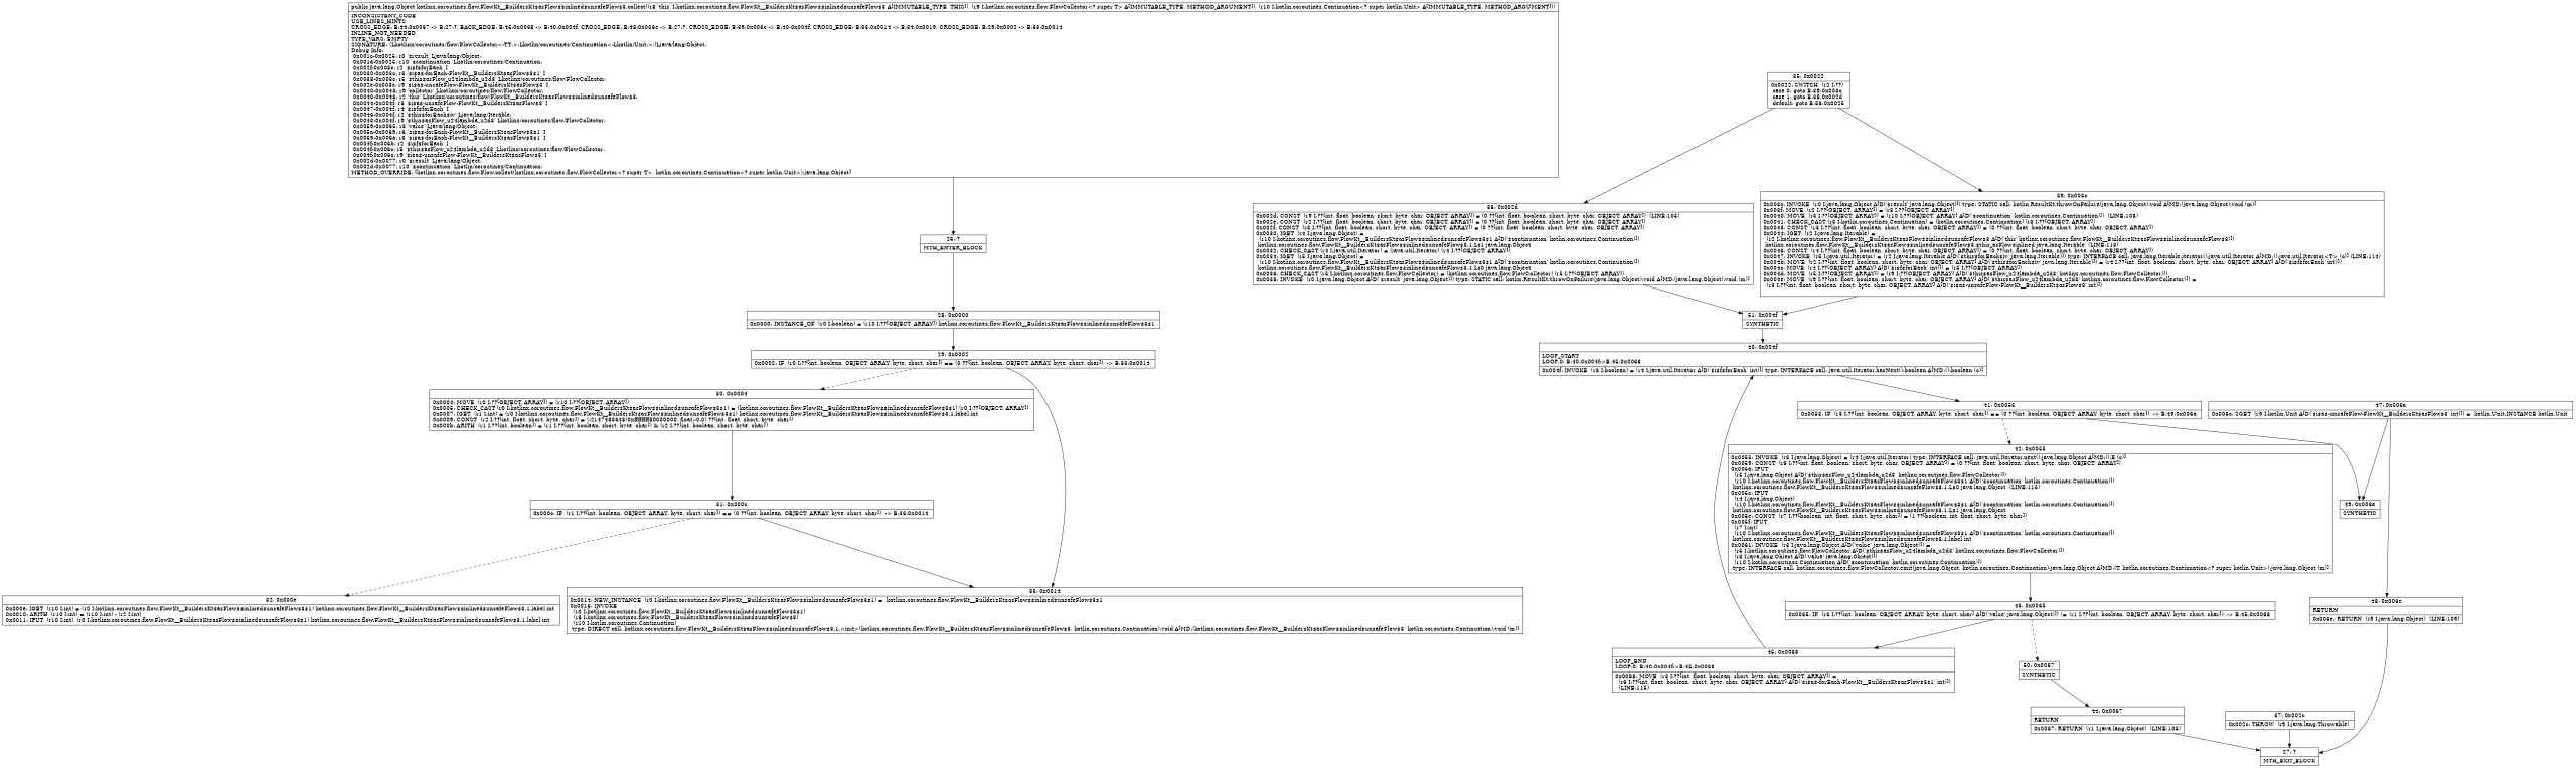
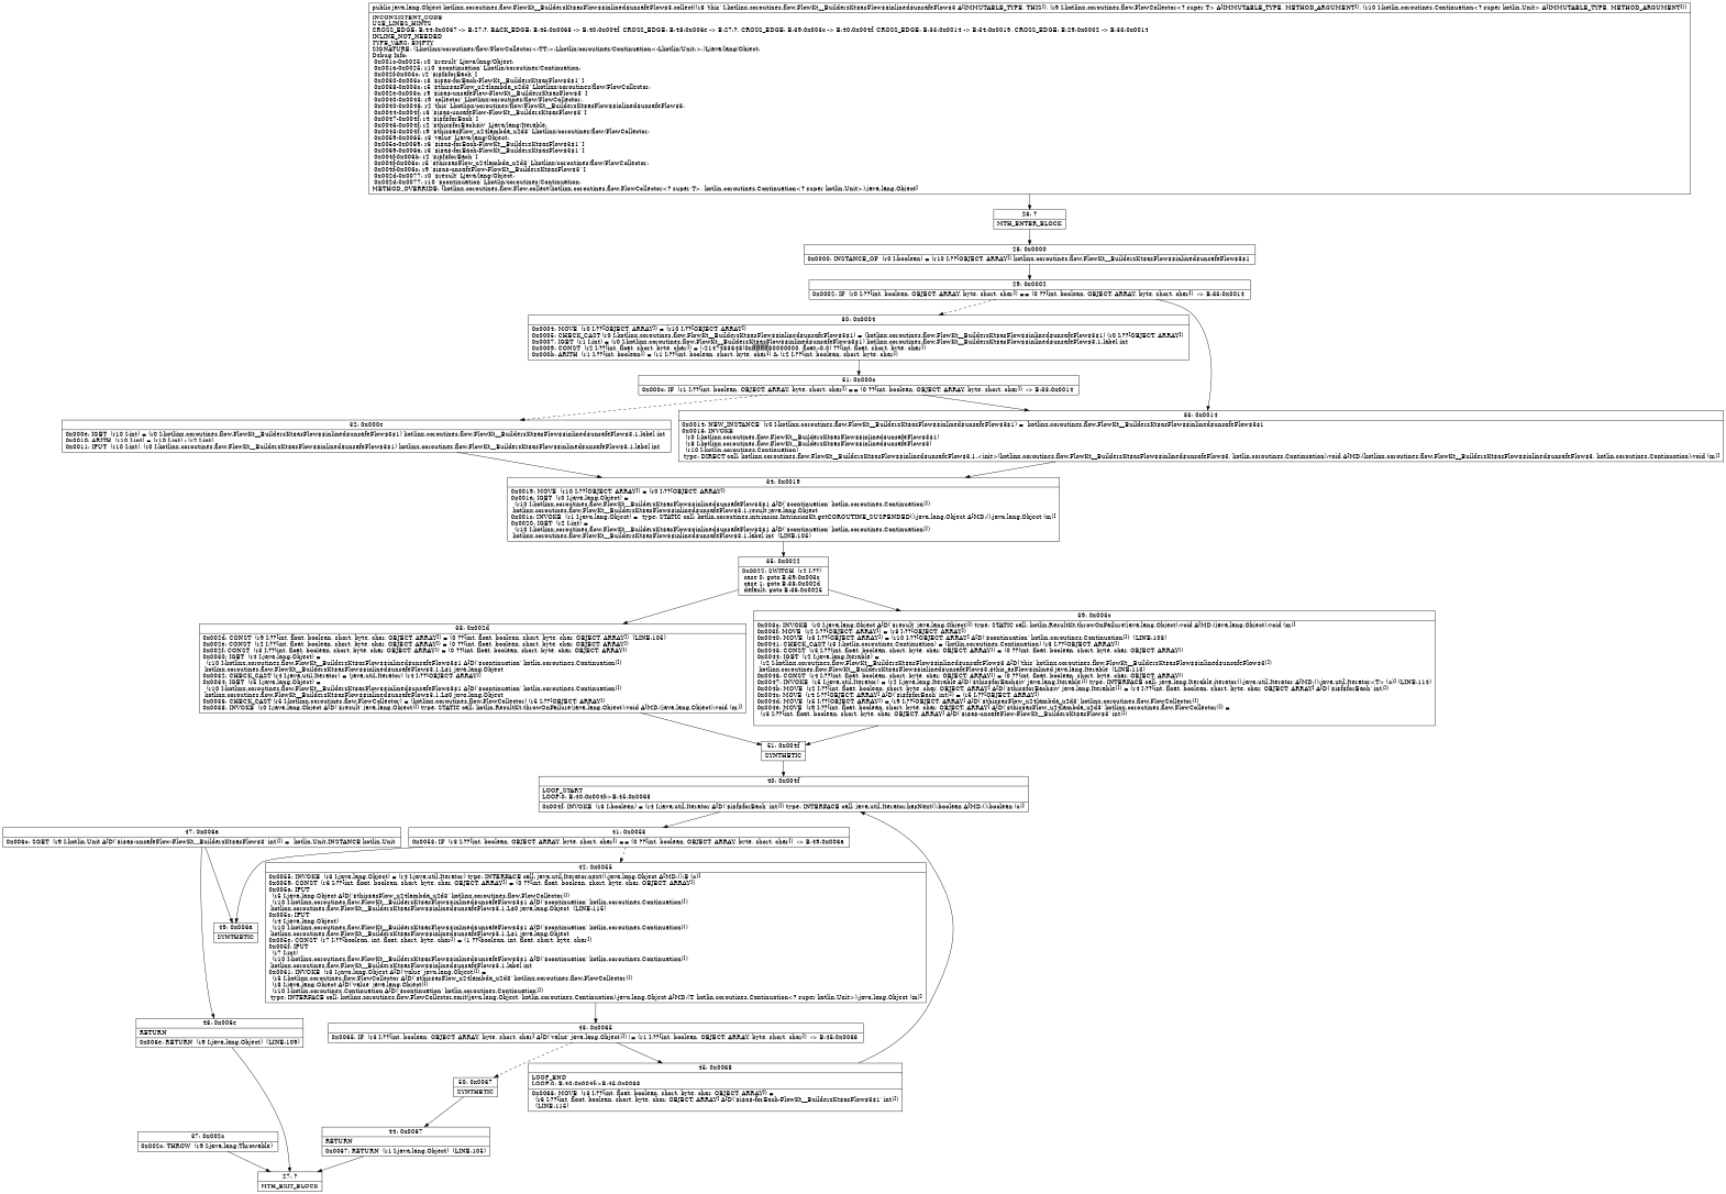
  digraph {
    node [shape=record]
    n1 [label="{26\:\ ?|MTH_ENTER_BLOCK\l}"]
    n2 [label="{28\:\ 0x0000|0x0000: INSTANCE_OF  (r0 I:boolean) = (r10 I:??[OBJECT, ARRAY]) kotlinx.coroutines.flow.FlowKt__BuildersKt$asFlow$$inlined$unsafeFlow$3$1 \l}"]
    n3 [label="{29\:\ 0x0002|0x0002: IF  (r0 I:??[int, boolean, OBJECT, ARRAY, byte, short, char]) == (0 ??[int, boolean, OBJECT, ARRAY, byte, short, char])  \-\> B:33:0x0014 \l}"]
    n4 [label="{30\:\ 0x0004|0x0004: MOVE  (r0 I:??[OBJECT, ARRAY]) = (r10 I:??[OBJECT, ARRAY]) \l0x0005: CHECK_CAST (r0 I:kotlinx.coroutines.flow.FlowKt__BuildersKt$asFlow$$inlined$unsafeFlow$3$1) = (kotlinx.coroutines.flow.FlowKt__BuildersKt$asFlow$$inlined$unsafeFlow$3$1) (r0 I:??[OBJECT, ARRAY]) \l0x0007: IGET  (r1 I:int) = (r0 I:kotlinx.coroutines.flow.FlowKt__BuildersKt$asFlow$$inlined$unsafeFlow$3$1) kotlinx.coroutines.flow.FlowKt__BuildersKt$asFlow$$inlined$unsafeFlow$3.1.label int \l0x0009: CONST  (r2 I:??[int, float, short, byte, char]) = (\-2147483648(0xffffffff80000000, float:\-0.0) ??[int, float, short, byte, char]) \l0x000b: ARITH  (r1 I:??[int, boolean]) = (r1 I:??[int, boolean, short, byte, char]) & (r2 I:??[int, boolean, short, byte, char]) \l}"]
    n5 [label="{33\:\ 0x0014|0x0014: NEW_INSTANCE  (r0 I:kotlinx.coroutines.flow.FlowKt__BuildersKt$asFlow$$inlined$unsafeFlow$3$1) =  kotlinx.coroutines.flow.FlowKt__BuildersKt$asFlow$$inlined$unsafeFlow$3$1 \l0x0016: INVOKE  \l  (r0 I:kotlinx.coroutines.flow.FlowKt__BuildersKt$asFlow$$inlined$unsafeFlow$3$1)\l  (r8 I:kotlinx.coroutines.flow.FlowKt__BuildersKt$asFlow$$inlined$unsafeFlow$3)\l  (r10 I:kotlin.coroutines.Continuation)\l type: DIRECT call: kotlinx.coroutines.flow.FlowKt__BuildersKt$asFlow$$inlined$unsafeFlow$3.1.\<init\>(kotlinx.coroutines.flow.FlowKt__BuildersKt$asFlow$$inlined$unsafeFlow$3, kotlin.coroutines.Continuation):void A[MD:(kotlinx.coroutines.flow.FlowKt__BuildersKt$asFlow$$inlined$unsafeFlow$3, kotlin.coroutines.Continuation):void (m)]\l}"]
    n6 [label="{31\:\ 0x000c|0x000c: IF  (r1 I:??[int, boolean, OBJECT, ARRAY, byte, short, char]) == (0 ??[int, boolean, OBJECT, ARRAY, byte, short, char])  \-\> B:33:0x0014 \l}"]
+   n7 [label="{34\:\ 0x0019|0x0019: MOVE  (r10 I:??[OBJECT, ARRAY]) = (r0 I:??[OBJECT, ARRAY]) \l0x001a: IGET  (r0 I:java.lang.Object) = \l  (r10 I:kotlinx.coroutines.flow.FlowKt__BuildersKt$asFlow$$inlined$unsafeFlow$3$1 A[D('$continuation' kotlin.coroutines.Continuation)])\l kotlinx.coroutines.flow.FlowKt__BuildersKt$asFlow$$inlined$unsafeFlow$3.1.result java.lang.Object \l0x001c: INVOKE  (r1 I:java.lang.Object) =  type: STATIC call: kotlin.coroutines.intrinsics.IntrinsicsKt.getCOROUTINE_SUSPENDED():java.lang.Object A[MD:():java.lang.Object (m)]\l0x0020: IGET  (r2 I:int) = \l  (r10 I:kotlinx.coroutines.flow.FlowKt__BuildersKt$asFlow$$inlined$unsafeFlow$3$1 A[D('$continuation' kotlin.coroutines.Continuation)])\l kotlinx.coroutines.flow.FlowKt__BuildersKt$asFlow$$inlined$unsafeFlow$3.1.label int  (LINE:105)\l}"]
    n8 [label="{32\:\ 0x000e|0x000e: IGET  (r10 I:int) = (r0 I:kotlinx.coroutines.flow.FlowKt__BuildersKt$asFlow$$inlined$unsafeFlow$3$1) kotlinx.coroutines.flow.FlowKt__BuildersKt$asFlow$$inlined$unsafeFlow$3.1.label int \l0x0010: ARITH  (r10 I:int) = (r10 I:int) \- (r2 I:int) \l0x0011: IPUT  (r10 I:int), (r0 I:kotlinx.coroutines.flow.FlowKt__BuildersKt$asFlow$$inlined$unsafeFlow$3$1) kotlinx.coroutines.flow.FlowKt__BuildersKt$asFlow$$inlined$unsafeFlow$3.1.label int \l}"]
    n9 [label="{35\:\ 0x0022|0x0022: SWITCH  (r2 I:??)\l case 0: goto B:39:0x003c\l case 1: goto B:38:0x002d\l default: goto B:36:0x0025 \l}"]
    n10 [label="{38\:\ 0x002d|0x002d: CONST  (r9 I:??[int, float, boolean, short, byte, char, OBJECT, ARRAY]) = (0 ??[int, float, boolean, short, byte, char, OBJECT, ARRAY])  (LINE:105)\l0x002e: CONST  (r2 I:??[int, float, boolean, short, byte, char, OBJECT, ARRAY]) = (0 ??[int, float, boolean, short, byte, char, OBJECT, ARRAY]) \l0x002f: CONST  (r3 I:??[int, float, boolean, short, byte, char, OBJECT, ARRAY]) = (0 ??[int, float, boolean, short, byte, char, OBJECT, ARRAY]) \l0x0030: IGET  (r4 I:java.lang.Object) = \l  (r10 I:kotlinx.coroutines.flow.FlowKt__BuildersKt$asFlow$$inlined$unsafeFlow$3$1 A[D('$continuation' kotlin.coroutines.Continuation)])\l kotlinx.coroutines.flow.FlowKt__BuildersKt$asFlow$$inlined$unsafeFlow$3.1.L$1 java.lang.Object \l0x0032: CHECK_CAST (r4 I:java.util.Iterator) = (java.util.Iterator) (r4 I:??[OBJECT, ARRAY]) \l0x0034: IGET  (r5 I:java.lang.Object) = \l  (r10 I:kotlinx.coroutines.flow.FlowKt__BuildersKt$asFlow$$inlined$unsafeFlow$3$1 A[D('$continuation' kotlin.coroutines.Continuation)])\l kotlinx.coroutines.flow.FlowKt__BuildersKt$asFlow$$inlined$unsafeFlow$3.1.L$0 java.lang.Object \l0x0036: CHECK_CAST (r5 I:kotlinx.coroutines.flow.FlowCollector) = (kotlinx.coroutines.flow.FlowCollector) (r5 I:??[OBJECT, ARRAY]) \l0x0038: INVOKE  (r0 I:java.lang.Object A[D('$result' java.lang.Object)]) type: STATIC call: kotlin.ResultKt.throwOnFailure(java.lang.Object):void A[MD:(java.lang.Object):void (m)]\l}"]
    n11 [label="{39\:\ 0x003c|0x003c: INVOKE  (r0 I:java.lang.Object A[D('$result' java.lang.Object)]) type: STATIC call: kotlin.ResultKt.throwOnFailure(java.lang.Object):void A[MD:(java.lang.Object):void (m)]\l0x003f: MOVE  (r2 I:??[OBJECT, ARRAY]) = (r8 I:??[OBJECT, ARRAY]) \l0x0040: MOVE  (r3 I:??[OBJECT, ARRAY]) = (r10 I:??[OBJECT, ARRAY] A[D('$continuation' kotlin.coroutines.Continuation)])  (LINE:108)\l0x0041: CHECK_CAST (r3 I:kotlin.coroutines.Continuation) = (kotlin.coroutines.Continuation) (r3 I:??[OBJECT, ARRAY]) \l0x0043: CONST  (r3 I:??[int, float, boolean, short, byte, char, OBJECT, ARRAY]) = (0 ??[int, float, boolean, short, byte, char, OBJECT, ARRAY]) \l0x0044: IGET  (r2 I:java.lang.Iterable) = \l  (r2 I:kotlinx.coroutines.flow.FlowKt__BuildersKt$asFlow$$inlined$unsafeFlow$3 A[D('this' kotlinx.coroutines.flow.FlowKt__BuildersKt$asFlow$$inlined$unsafeFlow$3)])\l kotlinx.coroutines.flow.FlowKt__BuildersKt$asFlow$$inlined$unsafeFlow$3.$this_asFlow$inlined java.lang.Iterable  (LINE:113)\l0x0046: CONST  (r4 I:??[int, float, boolean, short, byte, char, OBJECT, ARRAY]) = (0 ??[int, float, boolean, short, byte, char, OBJECT, ARRAY]) \l0x0047: INVOKE  (r5 I:java.util.Iterator) = (r2 I:java.lang.Iterable A[D('$this$forEach$iv' java.lang.Iterable)]) type: INTERFACE call: java.lang.Iterable.iterator():java.util.Iterator A[MD:():java.util.Iterator\<T\> (c)] (LINE:114)\l0x004b: MOVE  (r2 I:??[int, float, boolean, short, byte, char, OBJECT, ARRAY] A[D('$this$forEach$iv' java.lang.Iterable)]) = (r4 I:??[int, float, boolean, short, byte, char, OBJECT, ARRAY] A[D('$i$f$forEach' int)]) \l0x004c: MOVE  (r4 I:??[OBJECT, ARRAY] A[D('$i$f$forEach' int)]) = (r5 I:??[OBJECT, ARRAY]) \l0x004d: MOVE  (r5 I:??[OBJECT, ARRAY]) = (r9 I:??[OBJECT, ARRAY] A[D('$this$asFlow_u24lambda_u2d3' kotlinx.coroutines.flow.FlowCollector)]) \l0x004e: MOVE  (r9 I:??[int, float, boolean, short, byte, char, OBJECT, ARRAY] A[D('$this$asFlow_u24lambda_u2d3' kotlinx.coroutines.flow.FlowCollector)]) = \l  (r3 I:??[int, float, boolean, short, byte, char, OBJECT, ARRAY] A[D('$i$a$\-unsafeFlow\-FlowKt__BuildersKt$asFlow$3' int)])\l \l}"]
    n12 [label="{51\:\ 0x004f|SYNTHETIC\l}"]
    n13 [label="{37\:\ 0x002c|0x002c: THROW  (r9 I:java.lang.Throwable) \l}"]
    n14 [label="{27\:\ ?|MTH_EXIT_BLOCK\l}"]
    n15 [label="{40\:\ 0x004f|LOOP_START\lLOOP:0: B:40:0x004f\-\>B:45:0x0068\l|0x004f: INVOKE  (r3 I:boolean) = (r4 I:java.util.Iterator A[D('$i$f$forEach' int)]) type: INTERFACE call: java.util.Iterator.hasNext():boolean A[MD:():boolean (c)]\l}"]
    n16 [label="{41\:\ 0x0053|0x0053: IF  (r3 I:??[int, boolean, OBJECT, ARRAY, byte, short, char]) == (0 ??[int, boolean, OBJECT, ARRAY, byte, short, char])  \-\> B:49:0x006a \l}"]
    n17 [label="{42\:\ 0x0055|0x0055: INVOKE  (r3 I:java.lang.Object) = (r4 I:java.util.Iterator) type: INTERFACE call: java.util.Iterator.next():java.lang.Object A[MD:():E (c)]\l0x0059: CONST  (r6 I:??[int, float, boolean, short, byte, char, OBJECT, ARRAY]) = (0 ??[int, float, boolean, short, byte, char, OBJECT, ARRAY]) \l0x005a: IPUT  \l  (r5 I:java.lang.Object A[D('$this$asFlow_u24lambda_u2d3' kotlinx.coroutines.flow.FlowCollector)])\l  (r10 I:kotlinx.coroutines.flow.FlowKt__BuildersKt$asFlow$$inlined$unsafeFlow$3$1 A[D('$continuation' kotlin.coroutines.Continuation)])\l kotlinx.coroutines.flow.FlowKt__BuildersKt$asFlow$$inlined$unsafeFlow$3.1.L$0 java.lang.Object  (LINE:115)\l0x005c: IPUT  \l  (r4 I:java.lang.Object)\l  (r10 I:kotlinx.coroutines.flow.FlowKt__BuildersKt$asFlow$$inlined$unsafeFlow$3$1 A[D('$continuation' kotlin.coroutines.Continuation)])\l kotlinx.coroutines.flow.FlowKt__BuildersKt$asFlow$$inlined$unsafeFlow$3.1.L$1 java.lang.Object \l0x005e: CONST  (r7 I:??[boolean, int, float, short, byte, char]) = (1 ??[boolean, int, float, short, byte, char]) \l0x005f: IPUT  \l  (r7 I:int)\l  (r10 I:kotlinx.coroutines.flow.FlowKt__BuildersKt$asFlow$$inlined$unsafeFlow$3$1 A[D('$continuation' kotlin.coroutines.Continuation)])\l kotlinx.coroutines.flow.FlowKt__BuildersKt$asFlow$$inlined$unsafeFlow$3.1.label int \l0x0061: INVOKE  (r3 I:java.lang.Object A[D('value' java.lang.Object)]) = \l  (r5 I:kotlinx.coroutines.flow.FlowCollector A[D('$this$asFlow_u24lambda_u2d3' kotlinx.coroutines.flow.FlowCollector)])\l  (r3 I:java.lang.Object A[D('value' java.lang.Object)])\l  (r10 I:kotlin.coroutines.Continuation A[D('$continuation' kotlin.coroutines.Continuation)])\l type: INTERFACE call: kotlinx.coroutines.flow.FlowCollector.emit(java.lang.Object, kotlin.coroutines.Continuation):java.lang.Object A[MD:(T, kotlin.coroutines.Continuation\<? super kotlin.Unit\>):java.lang.Object (m)]\l}"]
    n18 [label="{49\:\ 0x006a|SYNTHETIC\l}"]
    n19 [label="{43\:\ 0x0065|0x0065: IF  (r3 I:??[int, boolean, OBJECT, ARRAY, byte, short, char] A[D('value' java.lang.Object)]) != (r1 I:??[int, boolean, OBJECT, ARRAY, byte, short, char])  \-\> B:45:0x0068 \l}"]
    n20 [label="{45\:\ 0x0068|LOOP_END\lLOOP:0: B:40:0x004f\-\>B:45:0x0068\l|0x0068: MOVE  (r3 I:??[int, float, boolean, short, byte, char, OBJECT, ARRAY]) = \l  (r6 I:??[int, float, boolean, short, byte, char, OBJECT, ARRAY] A[D('$i$a$\-forEach\-FlowKt__BuildersKt$asFlow$3$1' int)])\l  (LINE:115)\l}"]
    n21 [label="{50\:\ 0x0067|SYNTHETIC\l}"]
    n22 [label="{44\:\ 0x0067|RETURN\l|0x0067: RETURN  (r1 I:java.lang.Object)  (LINE:105)\l}"]
    n23 [label="{47\:\ 0x006a|0x006c: SGET  (r9 I:kotlin.Unit A[D('$i$a$\-unsafeFlow\-FlowKt__BuildersKt$asFlow$3' int)]) =  kotlin.Unit.INSTANCE kotlin.Unit \l}"]
    n24 [label="{48\:\ 0x006e|RETURN\l|0x006e: RETURN  (r9 I:java.lang.Object)  (LINE:109)\l}"]
    n25 [label="{public java.lang.Object kotlinx.coroutines.flow.FlowKt__BuildersKt$asFlow$$inlined$unsafeFlow$3.collect((r8 'this' I:kotlinx.coroutines.flow.FlowKt__BuildersKt$asFlow$$inlined$unsafeFlow$3 A[IMMUTABLE_TYPE, THIS]), (r9 I:kotlinx.coroutines.flow.FlowCollector\<? super T\> A[IMMUTABLE_TYPE, METHOD_ARGUMENT]), (r10 I:kotlin.coroutines.Continuation\<? super kotlin.Unit\> A[IMMUTABLE_TYPE, METHOD_ARGUMENT]))  | INCONSISTENT_CODE\lUSE_LINES_HINTS\lCROSS_EDGE: B:44:0x0067 \-\> B:27:?, BACK_EDGE: B:45:0x0068 \-\> B:40:0x004f, CROSS_EDGE: B:48:0x006e \-\> B:27:?, CROSS_EDGE: B:39:0x003c \-\> B:40:0x004f, CROSS_EDGE: B:33:0x0014 \-\> B:34:0x0019, CROSS_EDGE: B:29:0x0002 \-\> B:33:0x0014\lINLINE_NOT_NEEDED\lTYPE_VARS: EMPTY\lSIGNATURE: (Lkotlinx\/coroutines\/flow\/FlowCollector\<\-TT;\>;Lkotlin\/coroutines\/Continuation\<\-Lkotlin\/Unit;\>;)Ljava\/lang\/Object;\lDebug Info:\l  0x001c\-0x0025: r0 '$result' Ljava\/lang\/Object;\l  0x001a\-0x0025: r10 '$continuation' Lkotlin\/coroutines\/Continuation;\l  0x002f\-0x003c: r2 '$i$f$forEach' I\l  0x0030\-0x003c: r3 '$i$a$\-forEach\-FlowKt__BuildersKt$asFlow$3$1' I\l  0x0038\-0x003c: r5 '$this$asFlow_u24lambda_u2d3' Lkotlinx\/coroutines\/flow\/FlowCollector;\l  0x002e\-0x003c: r9 '$i$a$\-unsafeFlow\-FlowKt__BuildersKt$asFlow$3' I\l  0x0040\-0x0043: r9 'collector' Lkotlinx\/coroutines\/flow\/FlowCollector;\l  0x0040\-0x0046: r2 'this' Lkotlinx\/coroutines\/flow\/FlowKt__BuildersKt$asFlow$$inlined$unsafeFlow$3;\l  0x0044\-0x004f: r3 '$i$a$\-unsafeFlow\-FlowKt__BuildersKt$asFlow$3' I\l  0x0047\-0x004f: r4 '$i$f$forEach' I\l  0x0046\-0x004f: r2 '$this$forEach$iv' Ljava\/lang\/Iterable;\l  0x0043\-0x004f: r9 '$this$asFlow_u24lambda_u2d3' Lkotlinx\/coroutines\/flow\/FlowCollector;\l  0x0059\-0x0065: r3 'value' Ljava\/lang\/Object;\l  0x005a\-0x0069: r6 '$i$a$\-forEach\-FlowKt__BuildersKt$asFlow$3$1' I\l  0x0069\-0x006a: r3 '$i$a$\-forEach\-FlowKt__BuildersKt$asFlow$3$1' I\l  0x004f\-0x006b: r2 '$i$f$forEach' I\l  0x004f\-0x006c: r5 '$this$asFlow_u24lambda_u2d3' Lkotlinx\/coroutines\/flow\/FlowCollector;\l  0x004f\-0x006c: r9 '$i$a$\-unsafeFlow\-FlowKt__BuildersKt$asFlow$3' I\l  0x002d\-0x0077: r0 '$result' Ljava\/lang\/Object;\l  0x002d\-0x0077: r10 '$continuation' Lkotlin\/coroutines\/Continuation;\lMETHOD_OVERRIDE: [kotlinx.coroutines.flow.Flow.collect(kotlinx.coroutines.flow.FlowCollector\<? super T\>, kotlin.coroutines.Continuation\<? super kotlin.Unit\>):java.lang.Object]\l}"]
    n1 -> n2
    n2 -> n3
    n3 -> n4 [style=dashed]
    n3 -> n5
    n4 -> n6
+   n5 -> n7
    n6 -> n5
    n6 -> n8 [style=dashed]
+   n7 -> n9
+   n8 -> n7
    n9 -> n10
    n9 -> n11
    n10 -> n12
    n11 -> n12
    n12 -> n15
    n13 -> n14
    n15 -> n16
    n16 -> n17 [style=dashed]
    n16 -> n18
    n17 -> n19
    n19 -> n20
    n19 -> n21 [style=dashed]
    n20 -> n15
    n21 -> n22
    n22 -> n14
    n23 -> n18
    n23 -> n24
    n24 -> n14
    n25 -> n1
  }
